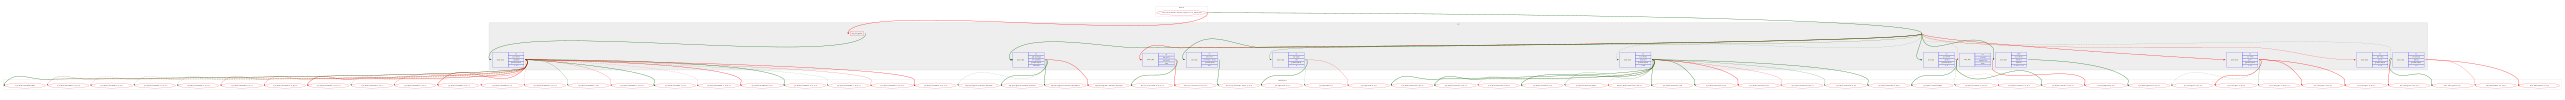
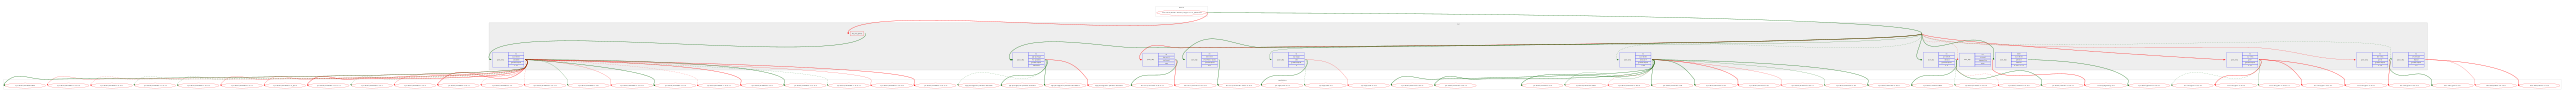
  digraph {
    compound=true
    concentrate=true
    fontname="Source Code Pro"
    fontsize=10
    newrank=true
    rankdir=TB
    ranksep=1.5
    node [color=red fontname="Source Code Pro" fontsize=10]
    edge [arrowhead=normal color=darkgreen fontname="Source Code Pro" headport=w style=bold tailport=e weight=100]
    n1 [label="xfce-extra/thunar-shares-plugin-0.2.0_p20101105" width=4]
    n2 [color=blue label=<<TABLE BORDER="0" CELLBORDER="1" CELLSPACING="0" CELLPADDING="4" WIDTH="220"><TR><TD ROWSPAN="6" CELLPADDING="30">pack_dep</TD></TR><TR><TD WIDTH="110">no</TD></TR><TR><TD>sys-devel</TD></TR><TR><TD>automake</TD></TR><TR><TD>greaterequal</TD></TR><TR><TD>1.15</TD></TR></TABLE>> shape=none]
    n3 [label=<<TABLE BORDER="0" CELLBORDER="1" CELLSPACING="0" CELLPADDING="4"><TR><TD CELLPADDING="10">any_of_group</TD></TR></TABLE>> shape=none]
    n4 [color=blue label=<<TABLE BORDER="0" CELLBORDER="1" CELLSPACING="0" CELLPADDING="4" WIDTH="220"><TR><TD ROWSPAN="6" CELLPADDING="30">pack_dep</TD></TR><TR><TD WIDTH="110">no</TD></TR><TR><TD>app-portage</TD></TR><TR><TD>elt-patches</TD></TR><TR><TD>greaterequal</TD></TR><TR><TD>20170422</TD></TR></TABLE>> shape=none]
    n5 [color=blue label=<<TABLE BORDER="0" CELLBORDER="1" CELLSPACING="0" CELLPADDING="4" WIDTH="220"><TR><TD ROWSPAN="6" CELLPADDING="30">pack_dep</TD></TR><TR><TD WIDTH="110">no</TD></TR><TR><TD>dev-util</TD></TR><TR><TD>intltool</TD></TR><TR><TD>none</TD></TR><TR><TD></TD></TR></TABLE>> shape=none]
    n6 [color=blue label=<<TABLE BORDER="0" CELLBORDER="1" CELLSPACING="0" CELLPADDING="4" WIDTH="220"><TR><TD ROWSPAN="6" CELLPADDING="30">pack_dep</TD></TR><TR><TD WIDTH="110">no</TD></TR><TR><TD>dev-util</TD></TR><TR><TD>xfce4-dev-tools</TD></TR><TR><TD>greaterequal</TD></TR><TR><TD>4.10</TD></TR></TABLE>> shape=none]
    n7 [color=blue label=<<TABLE BORDER="0" CELLBORDER="1" CELLSPACING="0" CELLPADDING="4" WIDTH="220"><TR><TD ROWSPAN="6" CELLPADDING="30">pack_dep</TD></TR><TR><TD WIDTH="110">no</TD></TR><TR><TD>sys-apps</TD></TR><TR><TD>sed</TD></TR><TR><TD>greaterequal</TD></TR><TR><TD>4</TD></TR></TABLE>> shape=none]
    n8 [color=blue label=<<TABLE BORDER="0" CELLBORDER="1" CELLSPACING="0" CELLPADDING="4" WIDTH="220"><TR><TD ROWSPAN="6" CELLPADDING="30">pack_dep</TD></TR><TR><TD WIDTH="110">no</TD></TR><TR><TD>sys-devel</TD></TR><TR><TD>autoconf</TD></TR><TR><TD>greaterequal</TD></TR><TR><TD>2.69</TD></TR></TABLE>> shape=none]
    n9 [color=blue label=<<TABLE BORDER="0" CELLBORDER="1" CELLSPACING="0" CELLPADDING="4" WIDTH="220"><TR><TD ROWSPAN="6" CELLPADDING="30">pack_dep</TD></TR><TR><TD WIDTH="110">no</TD></TR><TR><TD>sys-devel</TD></TR><TR><TD>libtool</TD></TR><TR><TD>greaterequal</TD></TR><TR><TD>2.4</TD></TR></TABLE>> shape=none]
    n10 [color=blue label=<<TABLE BORDER="0" CELLBORDER="1" CELLSPACING="0" CELLPADDING="4" WIDTH="220"><TR><TD ROWSPAN="6" CELLPADDING="30">pack_dep</TD></TR><TR><TD WIDTH="110">no</TD></TR><TR><TD>virtual</TD></TR><TR><TD>pkgconfig</TD></TR><TR><TD>none</TD></TR><TR><TD></TD></TR></TABLE>> shape=none]
    n11 [color=blue label=<<TABLE BORDER="0" CELLBORDER="1" CELLSPACING="0" CELLPADDING="4" WIDTH="220"><TR><TD ROWSPAN="6" CELLPADDING="30">pack_dep</TD></TR><TR><TD WIDTH="110">weak</TD></TR><TR><TD>sys-devel</TD></TR><TR><TD>gettext</TD></TR><TR><TD>smaller</TD></TR><TR><TD>0.18.1.1-r3</TD></TR></TABLE>> shape=none]
    n12 [color=blue label=<<TABLE BORDER="0" CELLBORDER="1" CELLSPACING="0" CELLPADDING="4" WIDTH="220"><TR><TD ROWSPAN="6" CELLPADDING="30">pack_dep</TD></TR><TR><TD WIDTH="110">no</TD></TR><TR><TD>x11-libs</TD></TR><TR><TD>gtk+</TD></TR><TR><TD>greaterequal</TD></TR><TR><TD>2.12</TD></TR></TABLE>> shape=none]
    n13 [color=blue label=<<TABLE BORDER="0" CELLBORDER="1" CELLSPACING="0" CELLPADDING="4" WIDTH="220"><TR><TD ROWSPAN="6" CELLPADDING="30">pack_dep</TD></TR><TR><TD WIDTH="110">no</TD></TR><TR><TD>dev-libs</TD></TR><TR><TD>glib</TD></TR><TR><TD>greaterequal</TD></TR><TR><TD>2.18</TD></TR></TABLE>> shape=none]
    n14 [color=blue label=<<TABLE BORDER="0" CELLBORDER="1" CELLSPACING="0" CELLPADDING="4" WIDTH="220"><TR><TD ROWSPAN="6" CELLPADDING="30">pack_dep</TD></TR><TR><TD WIDTH="110">no</TD></TR><TR><TD>xfce-base</TD></TR><TR><TD>thunar</TD></TR><TR><TD>greaterequal</TD></TR><TR><TD>1.2</TD></TR></TABLE>> shape=none]
    n15 [label="sys-devel/automake-1.10.3-r1" width=4]
    n16 [label="sys-devel/automake-1.10.3-r2" width=4]
    n17 [label="sys-devel/automake-1.11.6-r1" width=4]
    n18 [label="sys-devel/automake-1.11.6-r2" width=4]
    n19 [label="sys-devel/automake-1.12.6" width=4]
    n20 [label="sys-devel/automake-1.12.6-r1" width=4]
    n21 [label="sys-devel/automake-1.13.4" width=4]
    n22 [label="sys-devel/automake-1.13.4-r1" width=4]
    n23 [label="sys-devel/automake-1.14.1" width=4]
    n24 [label="sys-devel/automake-1.14.1-r1" width=4]
    n25 [label="sys-devel/automake-1.15" width=4]
    n26 [label="sys-devel/automake-1.15-r1" width=4]
    n27 [label="sys-devel/automake-1.15-r2" width=4]
    n28 [label="sys-devel/automake-1.15.1" width=4]
    n29 [label="sys-devel/automake-1.15.1-r1" width=4]
    n30 [label="sys-devel/automake-1.4_p6-r2" width=4]
    n31 [label="sys-devel/automake-1.5-r2" width=4]
    n32 [label="sys-devel/automake-1.6.3-r2" width=4]
    n33 [label="sys-devel/automake-1.7.9-r3" width=4]
    n34 [label="sys-devel/automake-1.8.5-r5" width=4]
    n35 [label="sys-devel/automake-1.9.6-r4" width=4]
    n36 [label="sys-devel/automake-9999" width=4]
    n37 [label="app-portage/elt-patches-20170317" width=4]
    n38 [label="app-portage/elt-patches-20170422" width=4]
    n39 [label="app-portage/elt-patches-20170815" width=4]
    n40 [label="app-portage/elt-patches-20170826.1" width=4]
    n41 [label="dev-util/intltool-0.51.0-r1" width=4]
    n42 [label="dev-util/intltool-0.51.0-r2" width=4]
    n43 [label="dev-util/xfce4-dev-tools-4.12.0" width=4]
    n44 [label="sys-apps/sed-4.2.2" width=4]
    n45 [label="sys-apps/sed-4.3-r1" width=4]
    n46 [label="sys-apps/sed-4.4" width=4]
    n47 [label="sys-devel/autoconf-2.13" width=4]
-   n48 [label="sys-devel/autoconf-2.59-r7" width=4]
    n49 [label="sys-devel/autoconf-2.61-r2" width=4]
    n50 [label="sys-devel/autoconf-2.62-r1" width=4]
    n51 [label="sys-devel/autoconf-2.63-r1" width=4]
    n52 [label="sys-devel/autoconf-2.64" width=4]
    n53 [label="sys-devel/autoconf-2.65-r1" width=4]
    n54 [label="sys-devel/autoconf-2.67" width=4]
    n55 [label="sys-devel/autoconf-2.68" width=4]
    n56 [label="sys-devel/autoconf-2.69" width=4]
-   n57 [label="shares-devel/autoconf-2.69-r4" width=4]
+   n57 [label="sys-devel/autoconf-2.69-r4" width=4]
    n58 [label="sys-devel/autoconf-9999" width=4]
    n59 [label="sys-devel/libtool-2.4.6-r2" width=4]
    n60 [label="sys-devel/libtool-2.4.6-r3" width=4]
    n61 [label="sys-devel/libtool-2.4.6-r4" width=4]
    n62 [label="sys-devel/libtool-9999" width=4]
    n63 [label="virtual/pkgconfig-0-r1" width=4]
    n64 [label="sys-devel/gettext-0.19.8.1" width=4]
    n65 [label="dev-libs/glib-2.50.3-r1" width=4]
    n66 [label="dev-libs/glib-2.52.3" width=4]
    n67 [label="x11-libs/gtk+-2.24.31-r1" width=4]
    n68 [label="x11-libs/gtk+-3.22.15" width=4]
    n69 [label="x11-libs/gtk+-3.22.16" width=4]
    n70 [label="x11-libs/gtk+-3.22.17" width=4]
    n71 [label="x11-libs/gtk+-3.22.19" width=4]
    n72 [label="xfce-base/weak-1.6.10-r1" width=4]
    n73 [label="xfce-base/thunar-1.6.12" width=4]
    subgraph cluster_1 {
      color=gray
      label=<<i>ebuild</i>>
      rank=same
      n1
    }
    subgraph cluster_2 {
      color=gray
      label=<<i>dependencies</i>>
      subgraph cluster_3 {
        color=gray
        fillcolor="#eeeeee"
        label=<<i>compile</i>>
        style=filled
        subgraph sub_4 {
          color=gray
          fillcolor="#eeeeee"
          label=<<i>compile</i>>
          style=filled
          n3
          subgraph sub_5 {
            color=gray
            fillcolor="#eeeeee"
            label=<<i>compile</i>>
            style=filled
            n2
          }
        }
        subgraph sub_6 {
          color=gray
          fillcolor="#eeeeee"
          label=<<i>compile</i>>
          style=filled
          n4
        }
        subgraph sub_7 {
          color=gray
          fillcolor="#eeeeee"
          label=<<i>compile</i>>
          style=filled
          n5
        }
        subgraph sub_8 {
          color=gray
          fillcolor="#eeeeee"
          label=<<i>compile</i>>
          style=filled
          n6
        }
        subgraph sub_9 {
          color=gray
          fillcolor="#eeeeee"
          label=<<i>compile</i>>
          style=filled
          n7
        }
        subgraph sub_10 {
          color=gray
          fillcolor="#eeeeee"
          label=<<i>compile</i>>
          style=filled
          n8
        }
        subgraph sub_11 {
          color=gray
          fillcolor="#eeeeee"
          label=<<i>compile</i>>
          style=filled
          n9
        }
        subgraph sub_12 {
          color=gray
          fillcolor="#eeeeee"
          label=<<i>compile</i>>
          style=filled
          n10
        }
        subgraph sub_13 {
          color=gray
          fillcolor="#eeeeee"
          label=<<i>compile</i>>
          style=filled
          n11
        }
      }
      subgraph cluster_14 {
        color=gray
        fillcolor="#eeeeee"
        label=<<i>compile and run</i>>
        style=filled
        subgraph sub_15 {
          color=gray
          fillcolor="#eeeeee"
          label=<<i>compile and run</i>>
          style=filled
          n12
        }
        subgraph sub_16 {
          color=gray
          fillcolor="#eeeeee"
          label=<<i>compile and run</i>>
          style=filled
          n13
        }
        subgraph sub_17 {
          color=gray
          fillcolor="#eeeeee"
          label=<<i>compile and run</i>>
          style=filled
          n14
        }
      }
      subgraph cluster_18 {
        color=gray
        fillcolor="#eeeeee"
        label=<<i>run</i>>
        style=filled
      }
    }
    subgraph cluster_19 {
      color=gray
      label=<<i>candidates</i>>
      rank=same
      subgraph sub_20 {
        color=black
        label=<<i>candidates</i>>
        nodesep=1
        rank=same
        n15
        n16
        n17
        n18
        n19
        n20
        n21
        n22
        n23
        n24
        n25
        n26
        n27
        n28
        n29
        n30
        n31
        n32
        n33
        n34
        n35
        n36
      }
      subgraph sub_21 {
        color=black
        label=<<i>candidates</i>>
        nodesep=1
        rank=same
        n37
        n38
        n39
        n40
      }
      subgraph sub_22 {
        color=black
        label=<<i>candidates</i>>
        nodesep=1
        rank=same
        n41
        n42
      }
      subgraph sub_23 {
        color=black
        label=<<i>candidates</i>>
        nodesep=1
        rank=same
        n43
      }
      subgraph sub_24 {
        color=black
        label=<<i>candidates</i>>
        nodesep=1
        rank=same
        n44
        n45
        n46
      }
      subgraph sub_25 {
        color=black
        label=<<i>candidates</i>>
        nodesep=1
        rank=same
        n47
-       n48
        n49
        n50
        n51
        n52
        n53
        n54
        n55
        n56
        n57
        n58
      }
      subgraph sub_26 {
        color=black
        label=<<i>candidates</i>>
        nodesep=1
        rank=same
        n59
        n60
        n61
        n62
      }
      subgraph sub_27 {
        color=black
        label=<<i>candidates</i>>
        nodesep=1
        rank=same
        n63
      }
      subgraph sub_28 {
        color=black
        label=<<i>candidates</i>>
        nodesep=1
        rank=same
        n64
      }
      subgraph sub_29 {
        color=black
        label=<<i>candidates</i>>
        nodesep=1
        rank=same
        n65
        n66
      }
      subgraph sub_30 {
        color=black
        label=<<i>candidates</i>>
        nodesep=1
        rank=same
        n67
        n68
        n69
        n70
        n71
      }
      subgraph sub_31 {
        color=black
        label=<<i>candidates</i>>
        nodesep=1
        rank=same
        n72
        n73
      }
    }
    n1 -> n3 [arrowhead=dot color=red weight=20]
    n1 -> n4 [arrowhead=dot weight=20]
    n1 -> n5 [arrowhead=dot color=red weight=20]
    n1 -> n6 [weight=20]
    n1 -> n7 [style=solid weight=20]
    n1 -> n8 [arrowhead=dot style=dashed weight=20]
    n1 -> n9 [arrowhead=dot weight=20]
    n1 -> n10 [arrowhead=dot color=red style=dashed weight=20]
    n1 -> n11 [weight=20]
    n1 -> n12 [color=red weight=20]
    n1 -> n13 [arrowhead=dot color=red style=solid weight=20]
    n1 -> n14 [style=dashed weight=20]
    n2 -> n15 [arrowhead=dot color=red]
    n2 -> n16 [arrowhead=dot color=red style=solid]
    n2 -> n17 [style=dashed]
    n2 -> n18
    n2 -> n19 [color=red]
    n2 -> n20 [arrowhead=dot color=red style=dashed]
    n2 -> n21 [arrowhead=dot]
    n2 -> n22 [arrowhead=dot color=red style=solid]
    n2 -> n23 [style=solid]
    n2 -> n24 [color=red style=dashed]
    n2 -> n25 [color=red style=dashed]
    n2 -> n26 [color=red]
    n2 -> n27 [color=red style=solid]
    n2 -> n28 [style=dashed]
    n2 -> n29 [arrowhead=dot color=red]
    n2 -> n30 [arrowhead=dot color=red style=solid]
    n2 -> n31 [arrowhead=dot color=red style=solid]
    n2 -> n32 [arrowhead=dot style=dashed]
    n2 -> n33 [style=dashed]
    n2 -> n34 [arrowhead=dot color=red style=dashed]
    n2 -> n35 [color=red style=solid]
    n2 -> n36 [arrowhead=dot]
    n3 -> n2 [weight=20]
    n4 -> n37 [arrowhead=dot]
    n4 -> n38 [style=dashed]
    n4 -> n39 [arrowhead=dot color=red]
    n4 -> n40
    n5 -> n41 [arrowhead=dot color=red]
    n5 -> n42 [arrowhead=dot]
    n6 -> n43
    n7 -> n44
    n7 -> n45 [arrowhead=dot color=red style=solid]
    n7 -> n46 [style=dashed]
    n8 -> n47 [arrowhead=dot]
-   n8 -> n48 [color=red style=dashed]
    n8 -> n49 [arrowhead=dot]
    n8 -> n50
    n8 -> n51
    n8 -> n52 [style=solid]
    n8 -> n53 [color=red style=solid]
    n8 -> n54 [color=red]
    n8 -> n55
    n8 -> n56 [arrowhead=dot]
    n8 -> n57 [arrowhead=dot color=red style=dashed]
    n8 -> n58 [style=solid]
    n9 -> n59
    n9 -> n60 [arrowhead=dot color=red style=dashed]
    n9 -> n61 [style=dashed]
    n9 -> n62 [arrowhead=dot]
    n10 -> n63 [color=red]
    n11 -> n64 [arrowhead=dot]
    n12 -> n67 [style=solid]
    n12 -> n68 [color=red]
    n12 -> n69 [arrowhead=dot style=dashed]
    n12 -> n70 [arrowhead=dot color=red]
    n12 -> n71 [color=red]
    n13 -> n65 [color=red]
    n13 -> n66 [arrowhead=dot]
    n14 -> n72 [color=red style=solid]
    n14 -> n73 [arrowhead=dot color=red]
  }
